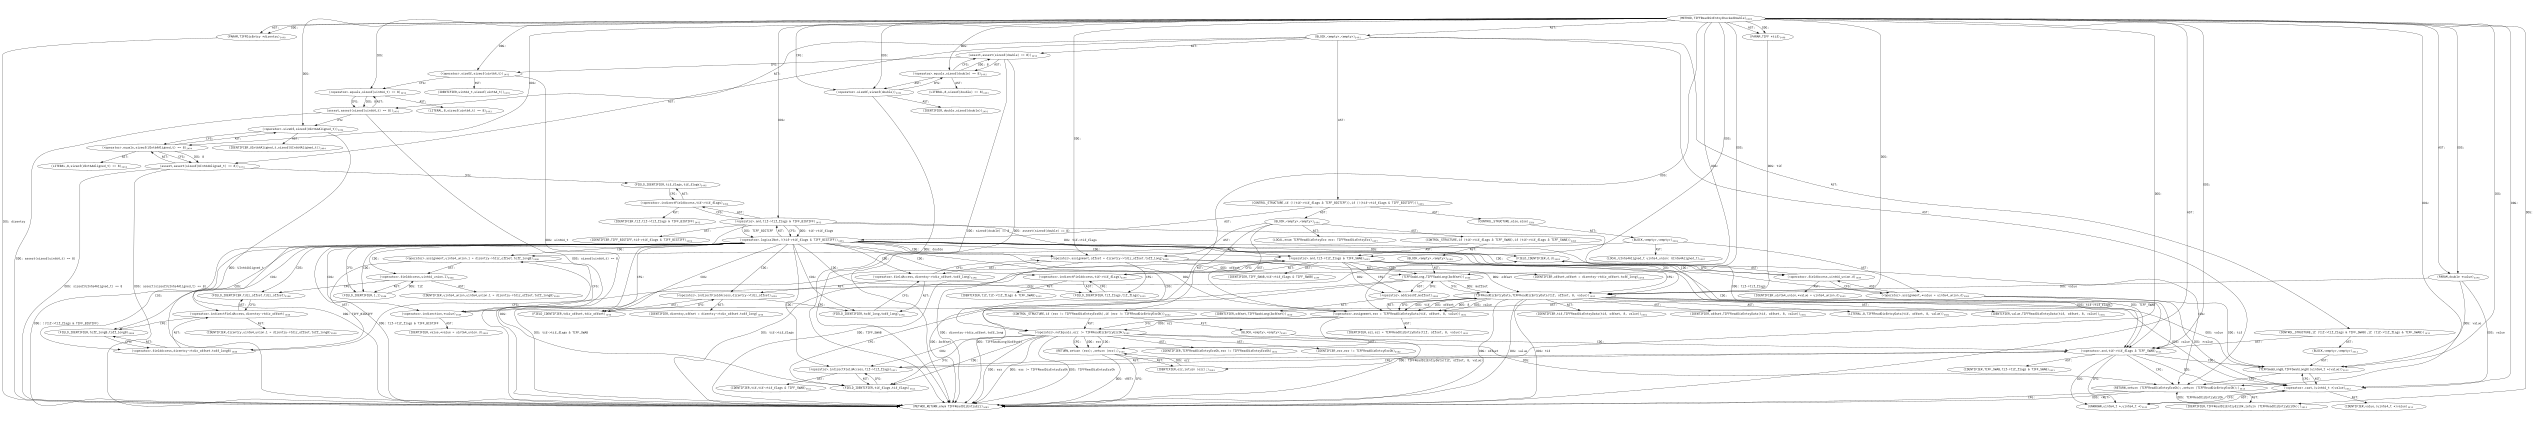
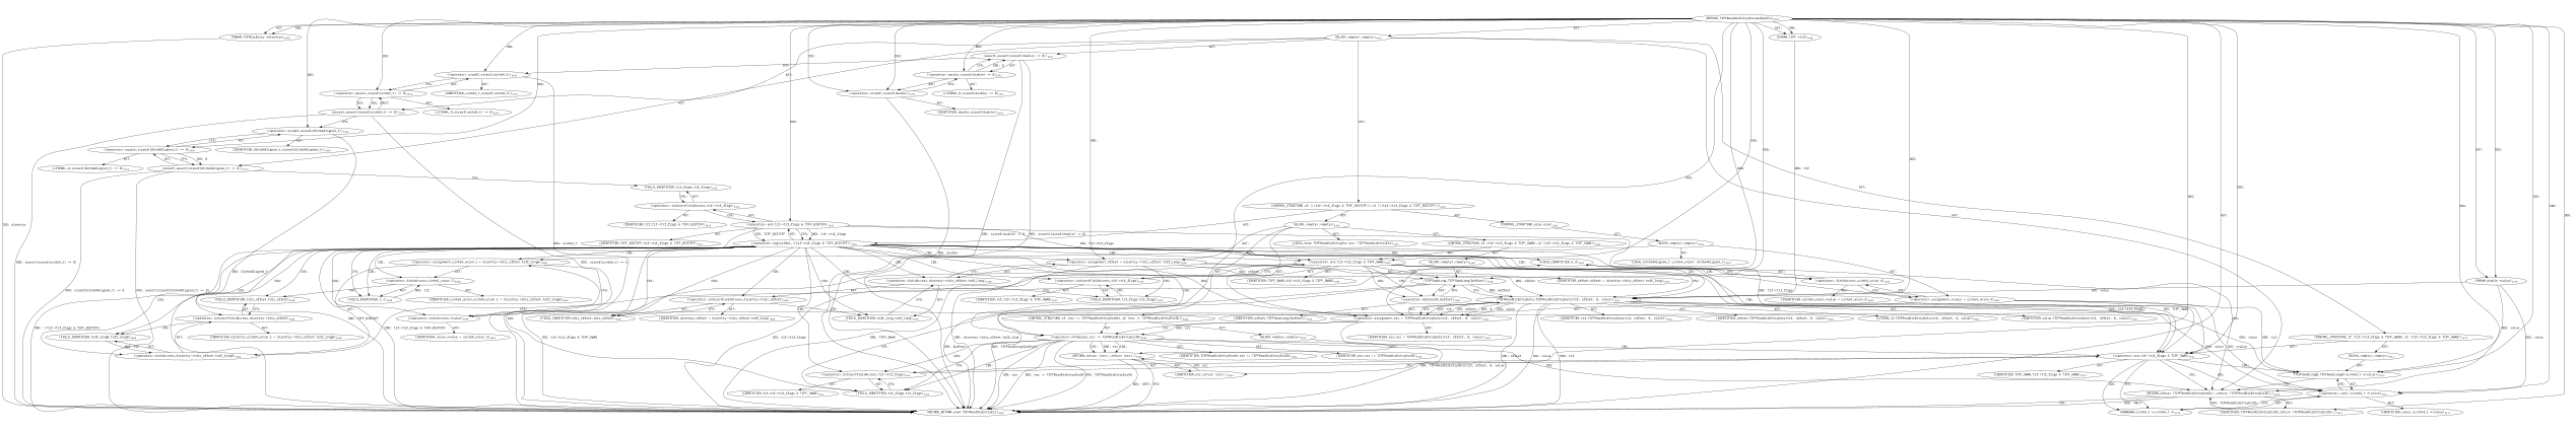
  digraph {
    fontname="IBM Plex Mono"
    node [fontname="IBM Plex Mono"]
    edge [fontname="IBM Plex Mono"]
    n1 [label=<(METHOD,TIFFReadDirEntryCheckedDouble)<SUB>3489</SUB>>]
    n2 [label=<(PARAM,TIFF *tif)<SUB>3490</SUB>>]
    n3 [label=<(PARAM,TIFFDirEntry *direntry)<SUB>3490</SUB>>]
    n4 [label=<(PARAM,double *value)<SUB>3490</SUB>>]
    n5 [label=<(BLOCK,&lt;empty&gt;,&lt;empty&gt;)<SUB>3491</SUB>>]
    n6 [label=<(&lt;operator&gt;.equals,sizeof(double) == 8)<SUB>3492</SUB>>]
    n7 [label=<(&lt;operator&gt;.sizeOf,sizeof(double))<SUB>3492</SUB>>]
    n8 [label=<(&lt;operator&gt;.equals,sizeof(uint64_t) == 8)<SUB>3493</SUB>>]
    n9 [label=<(&lt;operator&gt;.sizeOf,sizeof(uint64_t))<SUB>3493</SUB>>]
    n10 [label=<(&lt;operator&gt;.equals,sizeof(UInt64Aligned_t) == 8)<SUB>3494</SUB>>]
    n11 [label=<(&lt;operator&gt;.sizeOf,sizeof(UInt64Aligned_t))<SUB>3494</SUB>>]
    n12 [label=<(&lt;operator&gt;.and,tif-&gt;tif_flags &amp; TIFF_BIGTIFF)<SUB>3495</SUB>>]
    n13 [label=<(&lt;operator&gt;.assignment,offset = direntry-&gt;tdir_offset.toff_long)<SUB>3498</SUB>>]
    n14 [label=<(&lt;operator&gt;.and,tif-&gt;tif_flags &amp; TIFF_SWAB)<SUB>3499</SUB>>]
    n15 [label=<(TIFFSwabLong,TIFFSwabLong(&amp;offset))<SUB>3500</SUB>>]
    n16 [label=<(&lt;operator&gt;.assignment,err = TIFFReadDirEntryData(tif, offset, 8, value))<SUB>3501</SUB>>]
    n17 [label=<(TIFFReadDirEntryData,TIFFReadDirEntryData(tif, offset, 8, value))<SUB>3501</SUB>>]
    n18 [label=<(&lt;operator&gt;.notEquals,err != TIFFReadDirEntryErrOk)<SUB>3502</SUB>>]
    n19 [label=<(IDENTIFIER,err,return (err);)<SUB>3503</SUB>>]
    n20 [label=<(&lt;operator&gt;.and,tif-&gt;tif_flags &amp; TIFF_SWAB)<SUB>3511</SUB>>]
    n21 [label=<(TIFFSwabLong8,TIFFSwabLong8((uint64_t *)value))<SUB>3512</SUB>>]
    n22 [label=<(&lt;operator&gt;.cast,(uint64_t *)value)<SUB>3512</SUB>>]
    n23 [label=<(RETURN,return (TIFFReadDirEntryErrOk);,return (TIFFReadDirEntryErrOk);)<SUB>3513</SUB>>]
    n24 [label=<(IDENTIFIER,TIFFReadDirEntryErrOk,return (TIFFReadDirEntryErrOk);)<SUB>3513</SUB>>]
    n25 [label=<(METHOD_RETURN,enum TIFFReadDirEntryErr)<SUB>3489</SUB>>]
    n26 [label=<(assert,assert(sizeof(double) == 8))<SUB>3492</SUB>>]
    n27 [label=<(assert,assert(sizeof(uint64_t) == 8))<SUB>3493</SUB>>]
    n28 [label=<(assert,assert(sizeof(UInt64Aligned_t) == 8))<SUB>3474</SUB>>]
    n29 [label=<(CONTROL_STRUCTURE,if (!(tif-&gt;tif_flags &amp; TIFF_BIGTIFF)),if (!(tif-&gt;tif_flags &amp; TIFF_BIGTIFF)))<SUB>3495</SUB>>]
    n30 [label=<(CONTROL_STRUCTURE,if (tif-&gt;tif_flags &amp; TIFF_SWAB),if (tif-&gt;tif_flags &amp; TIFF_SWAB))<SUB>3511</SUB>>]
    n31 [label=<(LITERAL,8,sizeof(double) == 8)<SUB>3492</SUB>>]
    n32 [label=<(IDENTIFIER,double,sizeof(double))<SUB>3492</SUB>>]
    n33 [label=<(LITERAL,8,sizeof(uint64_t) == 8)<SUB>3493</SUB>>]
    n34 [label=<(IDENTIFIER,uint64_t,sizeof(uint64_t))<SUB>3493</SUB>>]
    n35 [label=<(LITERAL,8,sizeof(UInt64Aligned_t) == 8)<SUB>3494</SUB>>]
    n36 [label=<(IDENTIFIER,UInt64Aligned_t,sizeof(UInt64Aligned_t))<SUB>3494</SUB>>]
    n37 [label=<(&lt;operator&gt;.logicalNot,!(tif-&gt;tif_flags &amp; TIFF_BIGTIFF))<SUB>3495</SUB>>]
    n38 [label=<(&lt;operator&gt;.indirectFieldAccess,tif-&gt;tif_flags)<SUB>3495</SUB>>]
    n39 [label=<(IDENTIFIER,TIFF_BIGTIFF,tif-&gt;tif_flags &amp; TIFF_BIGTIFF)<SUB>3495</SUB>>]
    n40 [label=<(&lt;operator&gt;.fieldAccess,direntry-&gt;tdir_offset.toff_long)<SUB>3498</SUB>>]
    n41 [label=<(FIELD_IDENTIFIER,tif_flags,tif_flags)<SUB>3499</SUB>>]
    n42 [label=<(IDENTIFIER,offset,offset = direntry-&gt;tdir_offset.toff_long)<SUB>3498</SUB>>]
    n43 [label=<(&lt;operator&gt;.indirectFieldAccess,tif-&gt;tif_flags)<SUB>3499</SUB>>]
    n44 [label=<(IDENTIFIER,TIFF_SWAB,tif-&gt;tif_flags &amp; TIFF_SWAB)<SUB>3499</SUB>>]
    n45 [label=<(&lt;operator&gt;.addressOf,&amp;offset)<SUB>3500</SUB>>]
    n46 [label=<(IDENTIFIER,err,err = TIFFReadDirEntryData(tif, offset, 8, value))<SUB>3501</SUB>>]
    n47 [label=<(IDENTIFIER,tif,TIFFReadDirEntryData(tif, offset, 8, value))<SUB>3501</SUB>>]
    n48 [label=<(IDENTIFIER,offset,TIFFReadDirEntryData(tif, offset, 8, value))<SUB>3501</SUB>>]
    n49 [label=<(LITERAL,8,TIFFReadDirEntryData(tif, offset, 8, value))<SUB>3501</SUB>>]
    n50 [label=<(IDENTIFIER,value,TIFFReadDirEntryData(tif, offset, 8, value))<SUB>3501</SUB>>]
    n51 [label=<(&lt;operator&gt;.indirectFieldAccess,tif-&gt;tif_flags)<SUB>3511</SUB>>]
    n52 [label=<(FIELD_IDENTIFIER,tif_flags,tif_flags)<SUB>3511</SUB>>]
    n53 [label=<(IDENTIFIER,err,err != TIFFReadDirEntryErrOk)<SUB>3502</SUB>>]
    n54 [label=<(IDENTIFIER,TIFFReadDirEntryErrOk,err != TIFFReadDirEntryErrOk)<SUB>3502</SUB>>]
    n55 [label=<(RETURN,return (err);,return (err);)<SUB>3503</SUB>>]
    n56 [label=<(IDENTIFIER,TIFF_SWAB,tif-&gt;tif_flags &amp; TIFF_SWAB)<SUB>3511</SUB>>]
    n57 [label=<(UNKNOWN,uint64_t *,uint64_t *)<SUB>3512</SUB>>]
    n58 [label=<(IDENTIFIER,value,(uint64_t *)value)<SUB>3512</SUB>>]
    n59 [label=<(FIELD_IDENTIFIER,tif_flags,tif_flags)<SUB>3495</SUB>>]
    n60 [label=<(BLOCK,&lt;empty&gt;,&lt;empty&gt;)<SUB>3496</SUB>>]
    n61 [label=<(CONTROL_STRUCTURE,else,else)<SUB>3506</SUB>>]
    n62 [label=<(BLOCK,&lt;empty&gt;,&lt;empty&gt;)<SUB>3512</SUB>>]
    n63 [label=<(&lt;operator&gt;.indirectFieldAccess,direntry-&gt;tdir_offset)<SUB>3498</SUB>>]
    n64 [label=<(FIELD_IDENTIFIER,tdir_offset,tdir_offset)<SUB>3498</SUB>>]
    n65 [label=<(FIELD_IDENTIFIER,toff_long,toff_long)<SUB>3498</SUB>>]
    n66 [label=<(&lt;operator&gt;.assignment,uint64_union.l = direntry-&gt;tdir_offset.toff_long8)<SUB>3508</SUB>>]
    n67 [label=<(&lt;operator&gt;.fieldAccess,uint64_union.l)<SUB>3508</SUB>>]
    n68 [label=<(FIELD_IDENTIFIER,l,l)<SUB>3508</SUB>>]
    n69 [label=<(&lt;operator&gt;.fieldAccess,direntry-&gt;tdir_offset.toff_long8)<SUB>3508</SUB>>]
    n70 [label=<(&lt;operator&gt;.indirectFieldAccess,direntry-&gt;tdir_offset)<SUB>3508</SUB>>]
    n71 [label=<(FIELD_IDENTIFIER,tdir_offset,tdir_offset)<SUB>3508</SUB>>]
    n72 [label=<(FIELD_IDENTIFIER,toff_long8,toff_long8)<SUB>3508</SUB>>]
    n73 [label=<(&lt;operator&gt;.assignment,*value = uint64_union.d)<SUB>3509</SUB>>]
    n74 [label=<(&lt;operator&gt;.indirection,*value)<SUB>3509</SUB>>]
    n75 [label=<(&lt;operator&gt;.fieldAccess,uint64_union.d)<SUB>3509</SUB>>]
    n76 [label=<(FIELD_IDENTIFIER,d,d)<SUB>3509</SUB>>]
    n77 [label=<(LOCAL,enum TIFFReadDirEntryErr err: TIFFReadDirEntryErr)<SUB>3497</SUB>>]
    n78 [label=<(CONTROL_STRUCTURE,if (tif-&gt;tif_flags &amp; TIFF_SWAB),if (tif-&gt;tif_flags &amp; TIFF_SWAB))<SUB>3499</SUB>>]
    n79 [label=<(CONTROL_STRUCTURE,if (err != TIFFReadDirEntryErrOk),if (err != TIFFReadDirEntryErrOk))<SUB>3502</SUB>>]
    n80 [label=<(BLOCK,&lt;empty&gt;,&lt;empty&gt;)<SUB>3506</SUB>>]
    n81 [label=<(IDENTIFIER,direntry,offset = direntry-&gt;tdir_offset.toff_long)<SUB>3498</SUB>>]
    n82 [label=<(IDENTIFIER,tif,tif-&gt;tif_flags &amp; TIFF_SWAB)<SUB>3499</SUB>>]
    n83 [label=<(IDENTIFIER,uint64_union,uint64_union.l = direntry-&gt;tdir_offset.toff_long8)<SUB>3508</SUB>>]
    n84 [label=<(IDENTIFIER,direntry,uint64_union.l = direntry-&gt;tdir_offset.toff_long8)<SUB>3508</SUB>>]
    n85 [label=<(IDENTIFIER,value,*value = uint64_union.d)<SUB>3509</SUB>>]
    n86 [label=<(IDENTIFIER,uint64_union,*value = uint64_union.d)<SUB>3509</SUB>>]
    n87 [label=<(IDENTIFIER,tif,tif-&gt;tif_flags &amp; TIFF_SWAB)<SUB>3511</SUB>>]
    n88 [label=<(IDENTIFIER,tif,tif-&gt;tif_flags &amp; TIFF_BIGTIFF)<SUB>3495</SUB>>]
    n89 [label=<(BLOCK,&lt;empty&gt;,&lt;empty&gt;)<SUB>3500</SUB>>]
    n90 [label=<(BLOCK,&lt;empty&gt;,&lt;empty&gt;)<SUB>3503</SUB>>]
    n91 [label=<(IDENTIFIER,offset,TIFFSwabLong(&amp;offset))<SUB>3500</SUB>>]
    n92 [label=<(LOCAL,UInt64Aligned_t uint64_union: UInt64Aligned_t)<SUB>3507</SUB>>]
    n1 -> n2 [label="AST: "]
    n1 -> n2 [label="DDG: "]
    n1 -> n3 [label="AST: "]
    n1 -> n3 [label="DDG: "]
    n1 -> n4 [label="AST: "]
    n1 -> n4 [label="DDG: "]
    n1 -> n5 [label="AST: "]
    n1 -> n6 [label="DDG: "]
    n1 -> n7 [label="CFG: "]
    n1 -> n7 [label="DDG: "]
    n1 -> n8 [label="DDG: "]
    n1 -> n9 [label="DDG: "]
    n1 -> n10 [label="DDG: "]
    n1 -> n11 [label="DDG: "]
    n1 -> n12 [label="DDG: "]
    n1 -> n13 [label="DDG: "]
    n1 -> n14 [label="DDG: "]
    n1 -> n15 [label="DDG: "]
    n1 -> n16 [label="DDG: "]
    n1 -> n17 [label="DDG: "]
    n1 -> n18 [label="DDG: "]
    n1 -> n19 [label="DDG: "]
    n1 -> n20 [label="DDG: "]
    n1 -> n21 [label="DDG: "]
    n1 -> n22 [label="DDG: "]
    n1 -> n23 [label="DDG: "]
    n1 -> n24 [label="DDG: "]
    n1 -> n25 [label="AST: "]
    n2 -> n17 [label="DDG: tif"]
    n3 -> n25 [label="DDG: direntry"]
    n4 -> n17 [label="DDG: value"]
    n4 -> n21 [label="DDG: value"]
    n4 -> n22 [label="DDG: value"]
    n5 -> n23 [label="AST: "]
    n5 -> n26 [label="AST: "]
    n5 -> n27 [label="AST: "]
    n5 -> n28 [label="AST: "]
    n5 -> n29 [label="AST: "]
    n5 -> n30 [label="AST: "]
    n6 -> n7 [label="AST: "]
    n6 -> n26 [label="CFG: "]
    n6 -> n26 [label="DDG: 8"]
    n6 -> n31 [label="AST: "]
    n7 -> n6 [label="CFG: "]
    n7 -> n25 [label="DDG: double"]
    n7 -> n32 [label="AST: "]
+   n8 -> n9 [label="AST: "]
    n8 -> n27 [label="CFG: "]
    n8 -> n27 [label="DDG: 8"]
    n8 -> n33 [label="AST: "]
    n9 -> n8 [label="CFG: "]
    n9 -> n25 [label="DDG: uint64_t"]
    n9 -> n34 [label="AST: "]
    n10 -> n11 [label="AST: "]
    n10 -> n28 [label="CFG: "]
    n10 -> n28 [label="DDG: 8"]
    n10 -> n35 [label="AST: "]
    n11 -> n10 [label="CFG: "]
    n11 -> n25 [label="DDG: UInt64Aligned_t"]
    n11 -> n36 [label="AST: "]
    n12 -> n14 [label="DDG: tif-&gt;tif_flags"]
    n12 -> n20 [label="DDG: tif-&gt;tif_flags"]
    n12 -> n25 [label="DDG: TIFF_BIGTIFF"]
    n12 -> n37 [label="CFG: "]
    n12 -> n37 [label="DDG: tif-&gt;tif_flags"]
    n12 -> n37 [label="DDG: TIFF_BIGTIFF"]
    n12 -> n38 [label="AST: "]
    n12 -> n39 [label="AST: "]
    n13 -> n15 [label="DDG: offset"]
    n13 -> n17 [label="DDG: offset"]
    n13 -> n25 [label="DDG: direntry-&gt;tdir_offset.toff_long"]
    n13 -> n40 [label="AST: "]
    n13 -> n41 [label="CFG: "]
    n13 -> n42 [label="AST: "]
    n14 -> n15 [label="CDG: "]
    n14 -> n17 [label="CFG: "]
    n14 -> n20 [label="DDG: tif-&gt;tif_flags"]
    n14 -> n20 [label="DDG: TIFF_SWAB"]
    n14 -> n25 [label="DDG: tif-&gt;tif_flags"]
    n14 -> n25 [label="DDG: TIFF_SWAB"]
    n14 -> n25 [label="DDG: tif-&gt;tif_flags &amp; TIFF_SWAB"]
    n14 -> n43 [label="AST: "]
    n14 -> n44 [label="AST: "]
    n14 -> n45 [label="CFG: "]
    n14 -> n45 [label="CDG: "]
    n15 -> n17 [label="CFG: "]
    n15 -> n17 [label="DDG: &amp;offset"]
    n15 -> n25 [label="DDG: &amp;offset"]
    n15 -> n25 [label="DDG: TIFFSwabLong(&amp;offset)"]
    n15 -> n45 [label="AST: "]
    n16 -> n17 [label="AST: "]
    n16 -> n18 [label="CFG: "]
    n16 -> n18 [label="DDG: err"]
    n16 -> n25 [label="DDG: TIFFReadDirEntryData(tif, offset, 8, value)"]
    n16 -> n46 [label="AST: "]
    n17 -> n16 [label="CFG: "]
    n17 -> n16 [label="DDG: tif"]
    n17 -> n16 [label="DDG: offset"]
    n17 -> n16 [label="DDG: 8"]
    n17 -> n16 [label="DDG: value"]
    n17 -> n21 [label="DDG: value"]
    n17 -> n22 [label="DDG: value"]
    n17 -> n25 [label="DDG: tif"]
    n17 -> n25 [label="DDG: offset"]
    n17 -> n25 [label="DDG: value"]
    n17 -> n47 [label="AST: "]
    n17 -> n48 [label="AST: "]
    n17 -> n49 [label="AST: "]
    n17 -> n50 [label="AST: "]
    n18 -> n20 [label="CDG: "]
    n18 -> n23 [label="CDG: "]
    n18 -> n25 [label="DDG: err"]
    n18 -> n25 [label="DDG: err != TIFFReadDirEntryErrOk"]
    n18 -> n25 [label="DDG: TIFFReadDirEntryErrOk"]
    n18 -> n51 [label="CDG: "]
    n18 -> n52 [label="CFG: "]
    n18 -> n52 [label="CDG: "]
    n18 -> n53 [label="AST: "]
    n18 -> n54 [label="AST: "]
    n18 -> n55 [label="CFG: "]
    n18 -> n55 [label="DDG: err"]
    n18 -> n55 [label="CDG: "]
    n19 -> n55 [label="DDG: err"]
    n20 -> n21 [label="CDG: "]
    n20 -> n22 [label="CDG: "]
    n20 -> n23 [label="CFG: "]
    n20 -> n51 [label="AST: "]
    n20 -> n56 [label="AST: "]
    n20 -> n57 [label="CFG: "]
    n20 -> n57 [label="CDG: "]
    n21 -> n22 [label="AST: "]
    n21 -> n23 [label="CFG: "]
    n22 -> n21 [label="CFG: "]
    n22 -> n57 [label="AST: "]
    n22 -> n58 [label="AST: "]
    n23 -> n24 [label="AST: "]
    n23 -> n25 [label="CFG: "]
    n23 -> n25 [label="DDG: &lt;RET&gt;"]
    n24 -> n23 [label="DDG: TIFFReadDirEntryErrOk"]
    n26 -> n6 [label="AST: "]
    n26 -> n9 [label="CFG: "]
    n26 -> n25 [label="DDG: sizeof(double) == 8"]
    n26 -> n25 [label="DDG: assert(sizeof(double) == 8)"]
    n27 -> n8 [label="AST: "]
    n27 -> n11 [label="CFG: "]
    n27 -> n25 [label="DDG: sizeof(uint64_t) == 8"]
    n27 -> n25 [label="DDG: assert(sizeof(uint64_t) == 8)"]
    n28 -> n10 [label="AST: "]
    n28 -> n25 [label="DDG: sizeof(UInt64Aligned_t) == 8"]
    n28 -> n25 [label="DDG: assert(sizeof(UInt64Aligned_t) == 8)"]
    n28 -> n59 [label="CFG: "]
    n29 -> n37 [label="AST: "]
    n29 -> n60 [label="AST: "]
    n29 -> n61 [label="AST: "]
    n30 -> n20 [label="AST: "]
    n30 -> n62 [label="AST: "]
    n37 -> n12 [label="AST: "]
    n37 -> n13 [label="CDG: "]
    n37 -> n14 [label="CDG: "]
    n37 -> n16 [label="CDG: "]
    n37 -> n17 [label="CDG: "]
    n37 -> n18 [label="CDG: "]
    n37 -> n20 [label="CDG: "]
    n37 -> n23 [label="CDG: "]
    n37 -> n25 [label="DDG: tif-&gt;tif_flags &amp; TIFF_BIGTIFF"]
    n37 -> n25 [label="DDG: !(tif-&gt;tif_flags &amp; TIFF_BIGTIFF)"]
    n37 -> n40 [label="CDG: "]
    n37 -> n41 [label="CDG: "]
    n37 -> n43 [label="CDG: "]
    n37 -> n51 [label="CDG: "]
    n37 -> n52 [label="CDG: "]
    n37 -> n63 [label="CDG: "]
    n37 -> n64 [label="CFG: "]
    n37 -> n64 [label="CDG: "]
    n37 -> n65 [label="CDG: "]
    n37 -> n66 [label="CDG: "]
    n37 -> n67 [label="CDG: "]
    n37 -> n68 [label="CFG: "]
    n37 -> n68 [label="CDG: "]
    n37 -> n69 [label="CDG: "]
    n37 -> n70 [label="CDG: "]
    n37 -> n71 [label="CDG: "]
    n37 -> n72 [label="CDG: "]
    n37 -> n73 [label="CDG: "]
    n37 -> n74 [label="CDG: "]
    n37 -> n75 [label="CDG: "]
    n37 -> n76 [label="CDG: "]
    n38 -> n12 [label="CFG: "]
    n38 -> n59 [label="AST: "]
    n38 -> n88 [label="AST: "]
    n40 -> n13 [label="CFG: "]
    n40 -> n63 [label="AST: "]
    n40 -> n65 [label="AST: "]
    n41 -> n43 [label="CFG: "]
    n43 -> n14 [label="CFG: "]
    n43 -> n41 [label="AST: "]
    n43 -> n82 [label="AST: "]
    n45 -> n15 [label="CFG: "]
    n45 -> n91 [label="AST: "]
    n51 -> n20 [label="CFG: "]
    n51 -> n52 [label="AST: "]
    n51 -> n87 [label="AST: "]
    n52 -> n51 [label="CFG: "]
    n55 -> n19 [label="AST: "]
    n55 -> n25 [label="CFG: "]
    n55 -> n25 [label="DDG: &lt;RET&gt;"]
    n57 -> n22 [label="CFG: "]
    n59 -> n38 [label="CFG: "]
    n60 -> n13 [label="AST: "]
    n60 -> n16 [label="AST: "]
    n60 -> n77 [label="AST: "]
    n60 -> n78 [label="AST: "]
    n60 -> n79 [label="AST: "]
    n61 -> n80 [label="AST: "]
    n62 -> n21 [label="AST: "]
    n63 -> n64 [label="AST: "]
    n63 -> n65 [label="CFG: "]
    n63 -> n81 [label="AST: "]
    n64 -> n63 [label="CFG: "]
    n65 -> n40 [label="CFG: "]
    n66 -> n67 [label="AST: "]
    n66 -> n69 [label="AST: "]
    n66 -> n74 [label="CFG: "]
    n67 -> n68 [label="AST: "]
    n67 -> n71 [label="CFG: "]
    n67 -> n83 [label="AST: "]
    n68 -> n67 [label="DDG: tif"]
    n69 -> n66 [label="CFG: "]
    n69 -> n70 [label="AST: "]
    n69 -> n72 [label="AST: "]
    n70 -> n71 [label="AST: "]
    n70 -> n72 [label="CFG: "]
    n70 -> n84 [label="AST: "]
    n71 -> n70 [label="CFG: "]
-   n72 -> n69 [label="CFG: "]
+   n72 -> n69 [label="DDG: tif"]
    n73 -> n21 [label="DDG: tif"]
    n73 -> n22 [label="DDG: *value"]
    n73 -> n52 [label="CFG: "]
    n73 -> n74 [label="AST: "]
    n73 -> n75 [label="AST: "]
    n74 -> n76 [label="CFG: "]
    n74 -> n85 [label="AST: "]
    n75 -> n73 [label="CFG: "]
    n75 -> n76 [label="AST: "]
    n75 -> n86 [label="AST: "]
    n76 -> n75 [label="CFG: "]
    n78 -> n14 [label="AST: "]
    n78 -> n89 [label="AST: "]
    n79 -> n18 [label="AST: "]
    n79 -> n90 [label="AST: "]
    n80 -> n66 [label="AST: "]
    n80 -> n73 [label="AST: "]
    n80 -> n92 [label="AST: "]
    n89 -> n15 [label="AST: "]
    n90 -> n55 [label="AST: "]
  }
